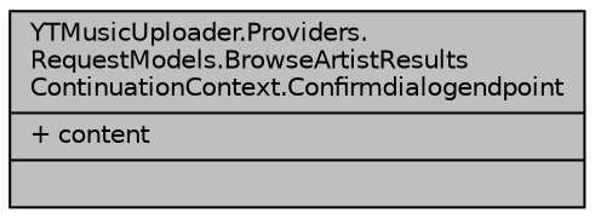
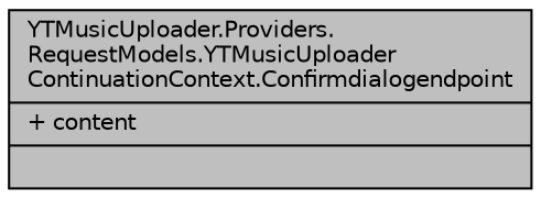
  digraph {
-   n1 [color=black fillcolor=grey75 fontcolor=black fontname=Helvetica fontsize=10 height=0.2 label="{YTMusicUploader.Providers.\lRequestModels.BrowseArtistResults\lContinuationContext.Confirmdialogendpoint\n|+ content\l|}" shape=record style=filled width=0.4]
+   n1 [color=black fillcolor=grey75 fontcolor=black fontname=Helvetica fontsize=10 height=0.2 label="{YTMusicUploader.Providers.\lRequestModels.YTMusicUploader\lContinuationContext.Confirmdialogendpoint\n|+ content\l|}" shape=record style=filled width=0.4]
  }
